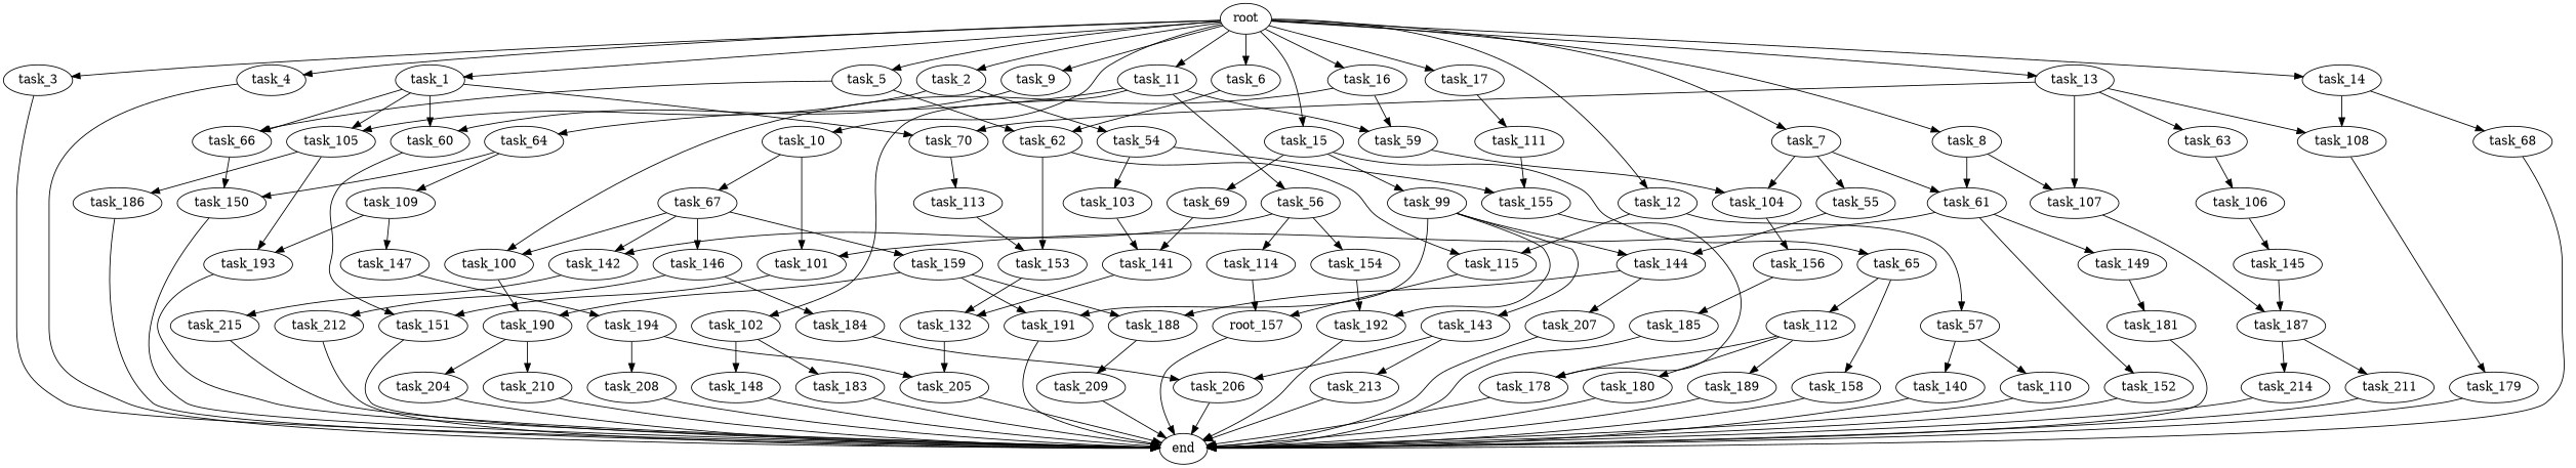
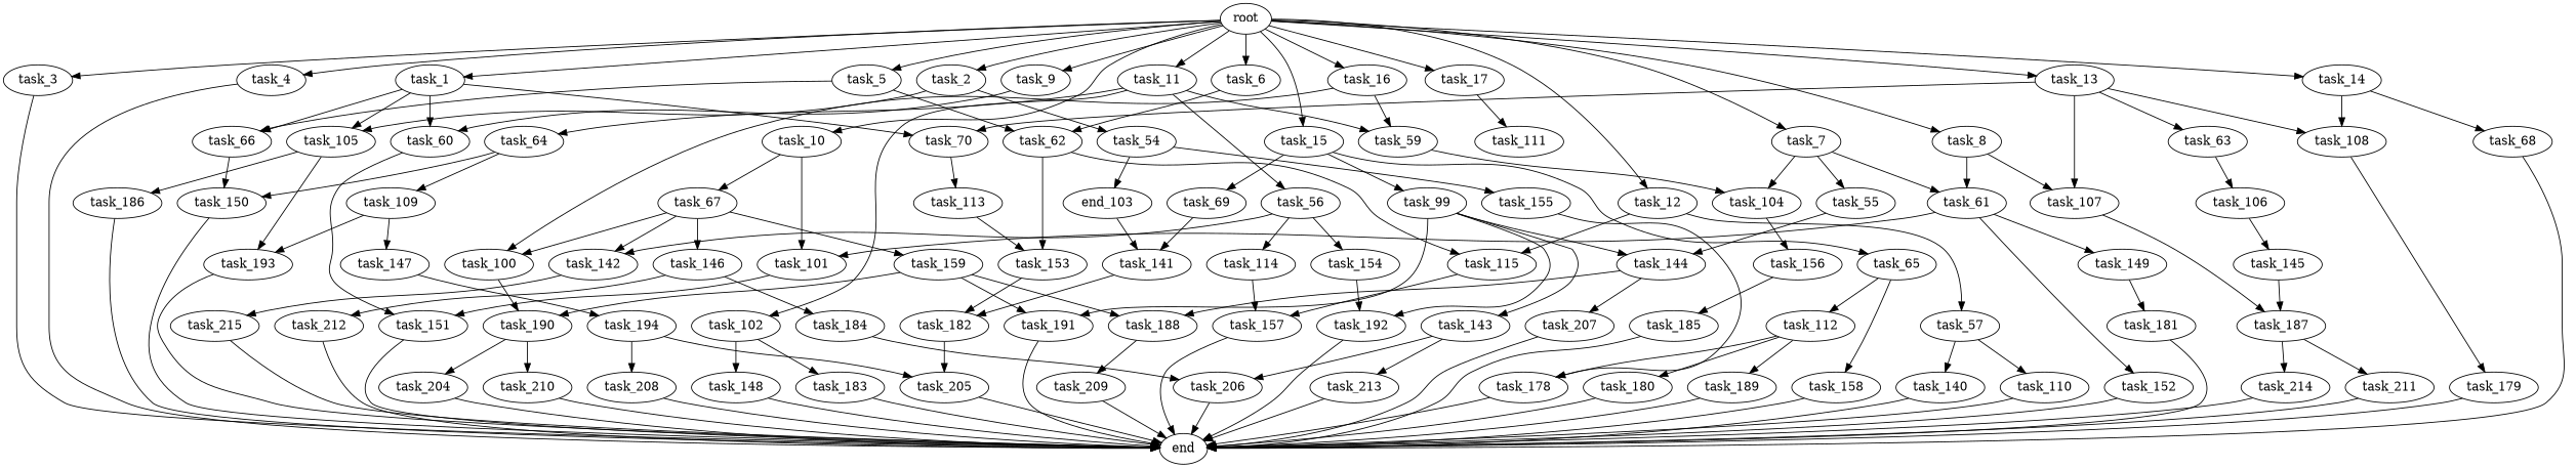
  digraph {
    root
    task_1
    task_2
    task_3
    task_4
    task_5
    task_6
    task_7
    task_8
    task_9
    task_10
    task_11
    task_12
    task_13
    task_14
    task_15
    task_16
    task_17
    task_60
    task_66
    task_70
    task_105
    task_54
    end
    task_62
    task_55
    task_61
    task_104
    task_107
    task_67
    task_101
    task_56
    task_59
    task_64
    task_102
    task_57
    task_115
    task_63
    task_108
    task_68
    task_65
    task_69
    task_99
    task_100
    task_111
    task_151
    task_150
    task_113
    task_186
    task_193
-   task_103
+   task_103 [label=end_103]
    task_155
    task_153
    task_144
    task_149
    task_152
    task_156
    task_187
    task_142
    task_146
    task_159
    task_114
    task_154
    task_109
    task_148
    task_183
    task_110
    task_140
-   task_157 [label=root_157]
+   task_157
    task_106
    task_179
    task_112
    task_158
    task_141
    task_143
    task_191
    task_192
    task_190
    task_178
    task_188
    task_207
    task_215
    task_181
-   task_182 [label=task_132]
+   task_182
    task_145
    task_147
    task_180
    task_189
    task_184
    task_212
    task_206
    task_213
    task_204
    task_210
    task_185
    task_211
    task_214
    task_194
    task_205
    task_209
    task_208
    root -> task_1
    root -> task_2
    root -> task_3
    root -> task_4
    root -> task_5
    root -> task_6
    root -> task_7
    root -> task_8
    root -> task_9
    root -> task_10
    root -> task_11
    root -> task_12
    root -> task_13
    root -> task_14
    root -> task_15
    root -> task_16
    root -> task_17
    task_1 -> task_60
    task_1 -> task_66
    task_1 -> task_70
    task_1 -> task_105
    task_2 -> task_105
    task_2 -> task_54
    task_3 -> end
    task_4 -> end
    task_5 -> task_66
    task_5 -> task_62
    task_6 -> task_62
    task_7 -> task_55
    task_7 -> task_61
    task_7 -> task_104
    task_8 -> task_61
    task_8 -> task_107
    task_9 -> task_60
    task_10 -> task_67
    task_10 -> task_101
    task_11 -> task_56
    task_11 -> task_59
    task_11 -> task_64
    task_11 -> task_102
    task_12 -> task_57
    task_12 -> task_115
    task_13 -> task_70
    task_13 -> task_107
    task_13 -> task_63
    task_13 -> task_108
    task_14 -> task_108
    task_14 -> task_68
    task_15 -> task_65
    task_15 -> task_69
    task_15 -> task_99
    task_16 -> task_59
    task_16 -> task_100
    task_17 -> task_111
    task_60 -> task_151
    task_66 -> task_150
    task_70 -> task_113
    task_105 -> task_186
    task_105 -> task_193
    task_54 -> task_103
    task_54 -> task_155
    task_62 -> task_115
    task_62 -> task_153
    task_55 -> task_144
    task_61 -> task_101
    task_61 -> task_149
    task_61 -> task_152
    task_104 -> task_156
    task_107 -> task_187
    task_67 -> task_100
    task_67 -> task_142
    task_67 -> task_146
    task_67 -> task_159
    task_101 -> task_151
    task_56 -> task_142
    task_56 -> task_114
    task_56 -> task_154
    task_59 -> task_104
    task_64 -> task_150
    task_64 -> task_109
    task_102 -> task_148
    task_102 -> task_183
    task_57 -> task_110
    task_57 -> task_140
    task_115 -> task_157
    task_63 -> task_106
    task_108 -> task_179
    task_68 -> end
    task_65 -> task_112
    task_65 -> task_158
    task_69 -> task_141
    task_99 -> task_144
    task_99 -> task_143
    task_99 -> task_191
    task_99 -> task_192
    task_100 -> task_190
-   task_111 -> task_155
    task_151 -> end
    task_150 -> end
    task_113 -> task_153
    task_186 -> end
    task_193 -> end
    task_103 -> task_141
    task_155 -> task_178
    task_153 -> task_182
    task_144 -> task_188
    task_144 -> task_207
    task_149 -> task_181
    task_152 -> end
    task_156 -> task_185
    task_187 -> task_211
    task_187 -> task_214
    task_142 -> task_215
    task_146 -> task_184
    task_146 -> task_212
    task_159 -> task_191
    task_159 -> task_190
    task_159 -> task_188
    task_114 -> task_157
    task_154 -> task_192
    task_109 -> task_193
    task_109 -> task_147
    task_148 -> end
    task_183 -> end
    task_110 -> end
    task_140 -> end
    task_157 -> end
    task_106 -> task_145
    task_179 -> end
    task_112 -> task_178
    task_112 -> task_180
    task_112 -> task_189
    task_158 -> end
    task_141 -> task_182
    task_143 -> task_206
    task_143 -> task_213
    task_191 -> end
    task_192 -> end
    task_190 -> task_204
    task_190 -> task_210
    task_178 -> end
    task_188 -> task_209
    task_207 -> end
    task_215 -> end
    task_181 -> end
    task_182 -> task_205
    task_145 -> task_187
    task_147 -> task_194
    task_180 -> end
    task_189 -> end
    task_184 -> task_206
    task_212 -> end
    task_206 -> end
    task_213 -> end
    task_204 -> end
    task_210 -> end
    task_185 -> end
    task_211 -> end
    task_214 -> end
    task_194 -> task_205
    task_194 -> task_208
    task_205 -> end
    task_209 -> end
    task_208 -> end
  }
